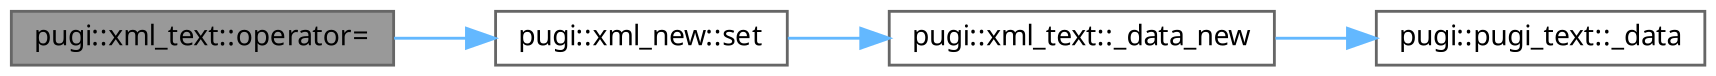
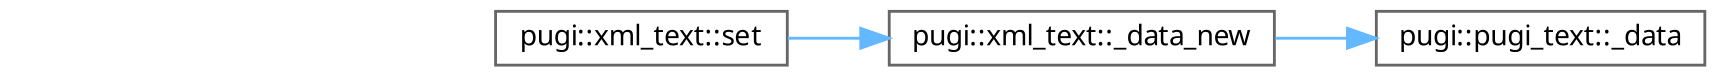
  digraph {
    fontname="Noto Sans"
    rankdir=LR
    node [color=grey40 fillcolor=white fontname="Noto Sans" fontsize=10 shape=box style=filled]
    edge [color=steelblue1 fontname="Noto Sans" fontsize=10 labelfontname=Helvetica labelfontsize=10 style=solid]
-   n1 [color=gray40 fillcolor=grey60 fontcolor=black height=0.2 label="pugi::xml_text::operator=" width=0.4]
-   n2 [height=0.2 label="pugi::xml_new::set" width=0.4]
+   n2 [height=0.2 label="pugi::xml_text::set" width=0.4]
    n3 [height=0.2 label="pugi::xml_text::_data_new" width=0.4]
    n4 [height=0.2 label="pugi::pugi_text::_data" width=0.4]
-   n1 -> n2
    n2 -> n3
    n3 -> n4
  }
